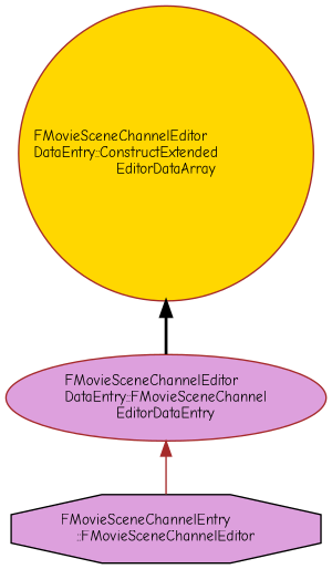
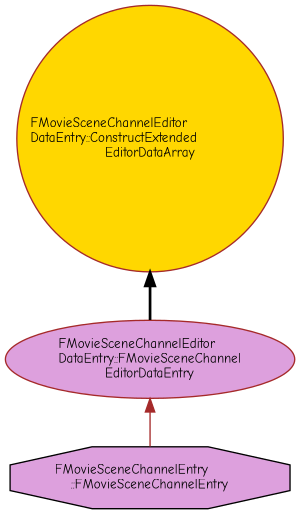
  digraph {
    rankdir=TB
    fontname="Comic Neue"
    node [color=brown fillcolor=plum fontname="Comic Neue" fontsize=10 style=filled]
    edge [dir=back fontname="Comic Neue" fontsize=10 labelfontname=Helvetica labelfontsize=10]
    n1 [fillcolor=gold fontcolor=black height=0.2 label="FMovieSceneChannelEditor\lDataEntry::ConstructExtended\lEditorDataArray" shape=circle width=0.4]
    n2 [height=0.2 label="FMovieSceneChannelEditor\lDataEntry::FMovieSceneChannel\lEditorDataEntry" shape=ellipse width=0.4]
-   n3 [color=black height=0.2 label="FMovieSceneChannelEntry\l::FMovieSceneChannelEditor" shape=octagon width=0.4]
+   n3 [color=black height=0.2 label="FMovieSceneChannelEntry\l::FMovieSceneChannelEntry" shape=octagon width=0.4]
    n1 -> n2 [color=black style=bold]
    n2 -> n3 [color=brown style=solid]
  }
